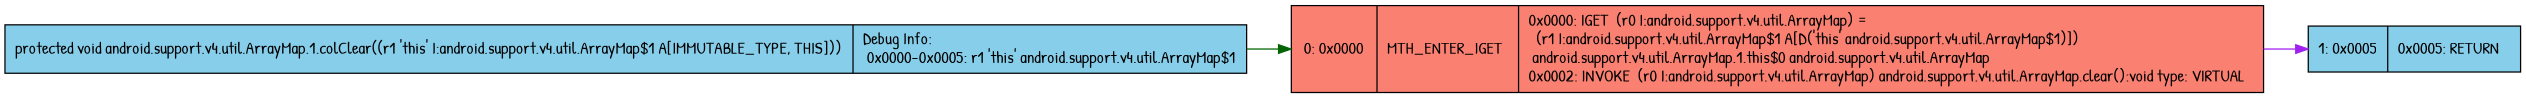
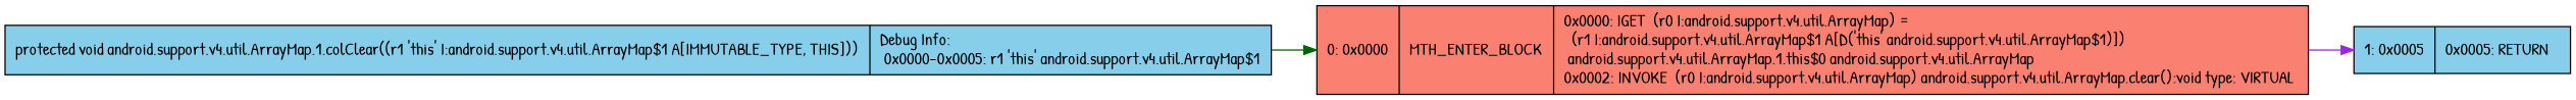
  digraph {
    rankdir=LR
    fontname="Patrick Hand"
    node [shape=record style=filled fillcolor=skyblue fontname="Patrick Hand"]
    edge [fontname="Patrick Hand"]
-   n1 [label="{0\:\ 0x0000|MTH_ENTER_IGET\l|0x0000: IGET  (r0 I:android.support.v4.util.ArrayMap) = \l  (r1 I:android.support.v4.util.ArrayMap$1 A[D('this' android.support.v4.util.ArrayMap$1)])\l android.support.v4.util.ArrayMap.1.this$0 android.support.v4.util.ArrayMap \l0x0002: INVOKE  (r0 I:android.support.v4.util.ArrayMap) android.support.v4.util.ArrayMap.clear():void type: VIRTUAL \l}" fillcolor=salmon]
+   n1 [label="{0\:\ 0x0000|MTH_ENTER_BLOCK\l|0x0000: IGET  (r0 I:android.support.v4.util.ArrayMap) = \l  (r1 I:android.support.v4.util.ArrayMap$1 A[D('this' android.support.v4.util.ArrayMap$1)])\l android.support.v4.util.ArrayMap.1.this$0 android.support.v4.util.ArrayMap \l0x0002: INVOKE  (r0 I:android.support.v4.util.ArrayMap) android.support.v4.util.ArrayMap.clear():void type: VIRTUAL \l}" fillcolor=salmon]
    n2 [label="{1\:\ 0x0005|0x0005: RETURN   \l}"]
    n3 [label="{protected void android.support.v4.util.ArrayMap.1.colClear((r1 'this' I:android.support.v4.util.ArrayMap$1 A[IMMUTABLE_TYPE, THIS]))  | Debug Info:\l  0x0000\-0x0005: r1 'this' android.support.v4.util.ArrayMap$1\l}"]
    n1 -> n2 [color=purple]
    n3 -> n1 [color=darkgreen]
  }
